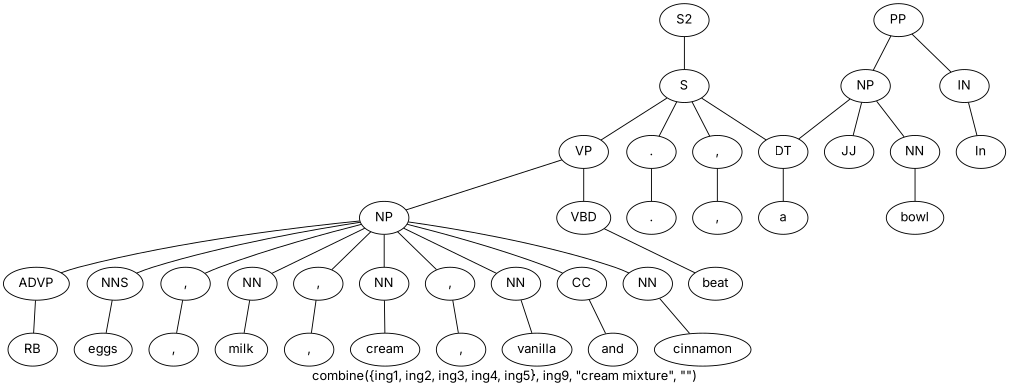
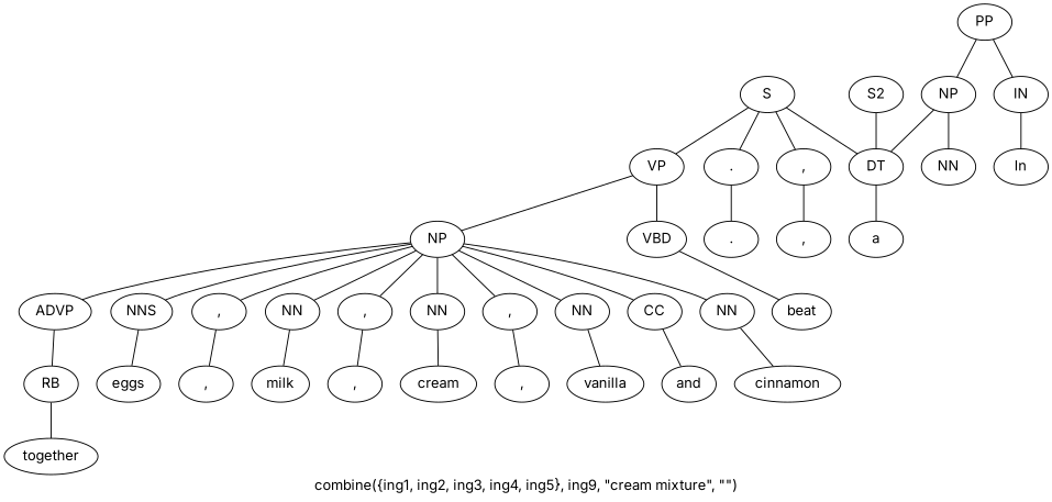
  graph {
    fontname=Inter
    label="combine({ing1, ing2, ing3, ing4, ing5}, ing9, \"cream mixture\", \"\")"
    node [fontname=Inter]
    edge [fontname=Inter]
    n1 [label=S2]
    n2 [label=S]
    n3 [label=","]
    n4 [label=VP]
    n5 [label="."]
    n6 [label=DT]
    n7 [label=PP]
    n8 [label=IN]
    n9 [label=NP]
    n10 [label=","]
    n11 [label=VBD]
    n12 [label=NP]
    n13 [label="."]
    n14 [label=In]
-   n15 [label=JJ]
    n16 [label=NN]
    n17 [label=a]
-   n18 [label=bowl]
    n19 [label=beat]
    n20 [label=ADVP]
    n21 [label=NNS]
    n22 [label=","]
    n23 [label=NN]
    n24 [label=","]
    n25 [label=NN]
    n26 [label=","]
    n27 [label=NN]
    n28 [label=CC]
    n29 [label=NN]
    n30 [label=RB]
    n31 [label=eggs]
    n32 [label=","]
    n33 [label=milk]
    n34 [label=","]
    n35 [label=cream]
    n36 [label=","]
    n37 [label=vanilla]
    n38 [label=and]
    n39 [label=cinnamon]
-   n1 -- n2
+   n40 [label=together]
+   n1 -- n6
    n2 -- n3
    n2 -- n4
    n2 -- n5
    n2 -- n6
    n3 -- n10
    n4 -- n11
    n4 -- n12
    n5 -- n13
    n6 -- n17
    n7 -- n8
    n7 -- n9
    n8 -- n14
    n9 -- n6
-   n9 -- n15
    n9 -- n16
    n11 -- n19
    n12 -- n20
    n12 -- n21
    n12 -- n22
    n12 -- n23
    n12 -- n24
    n12 -- n25
    n12 -- n26
    n12 -- n27
    n12 -- n28
    n12 -- n29
-   n16 -- n18
    n20 -- n30
    n21 -- n31
    n22 -- n32
    n23 -- n33
    n24 -- n34
    n25 -- n35
    n26 -- n36
    n27 -- n37
    n28 -- n38
    n29 -- n39
+   n30 -- n40
  }
